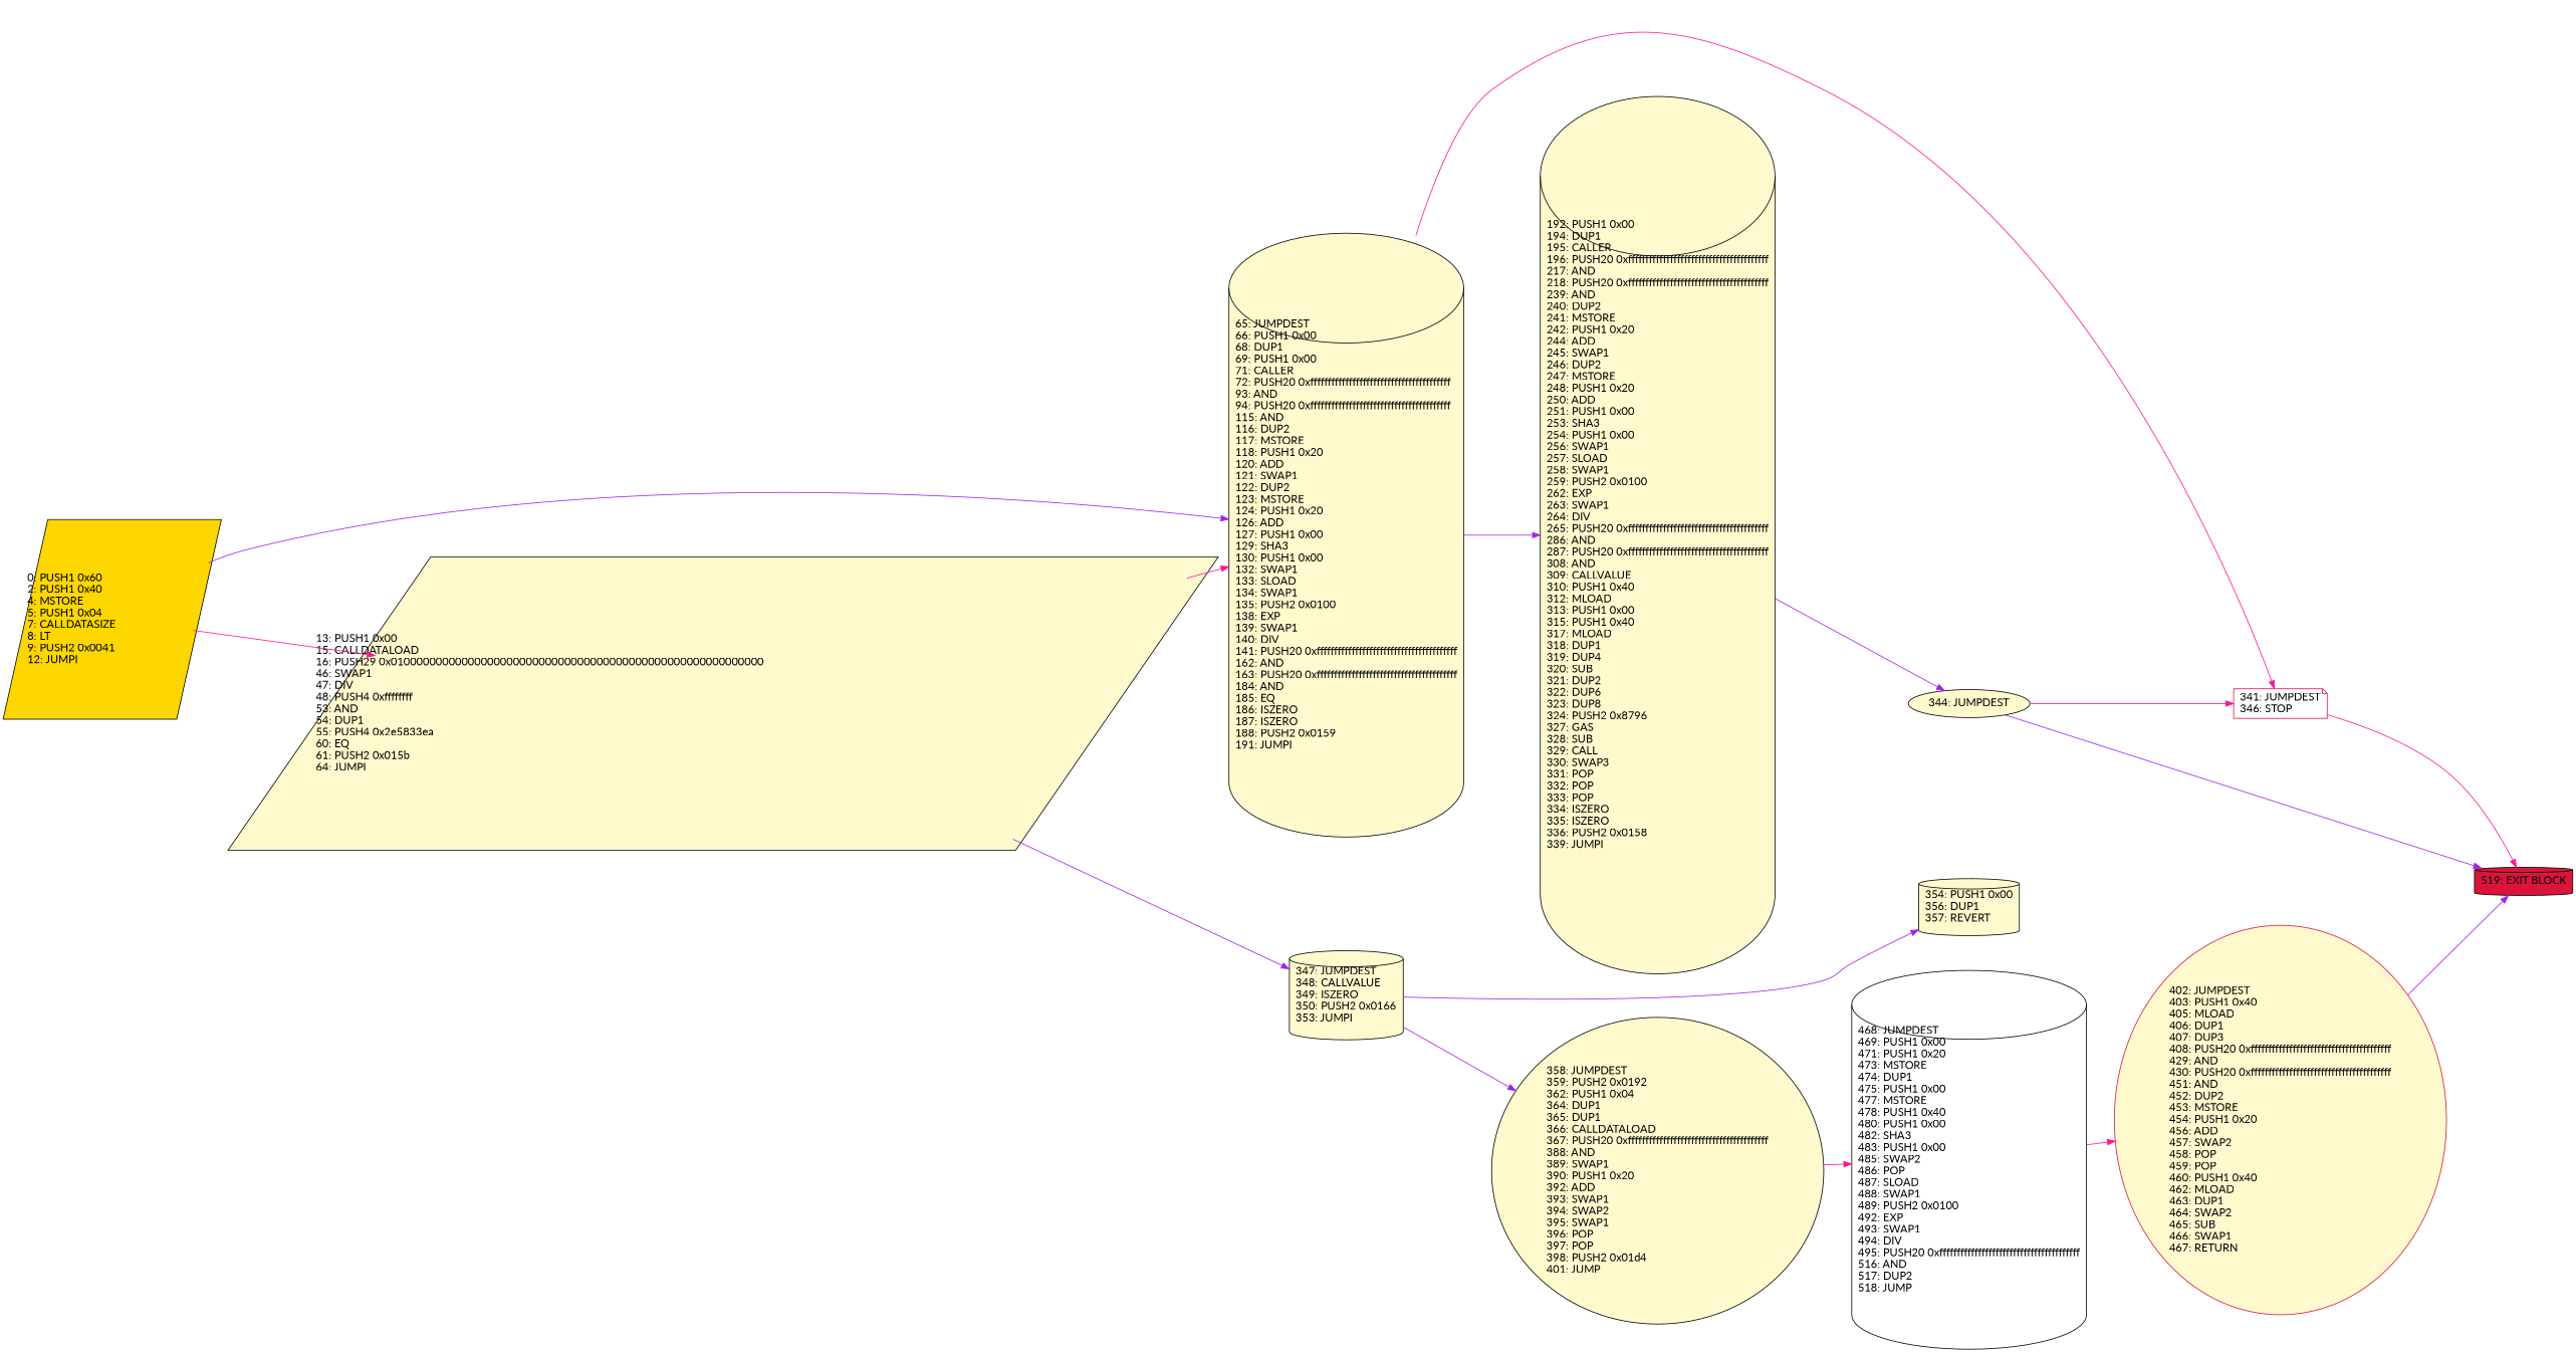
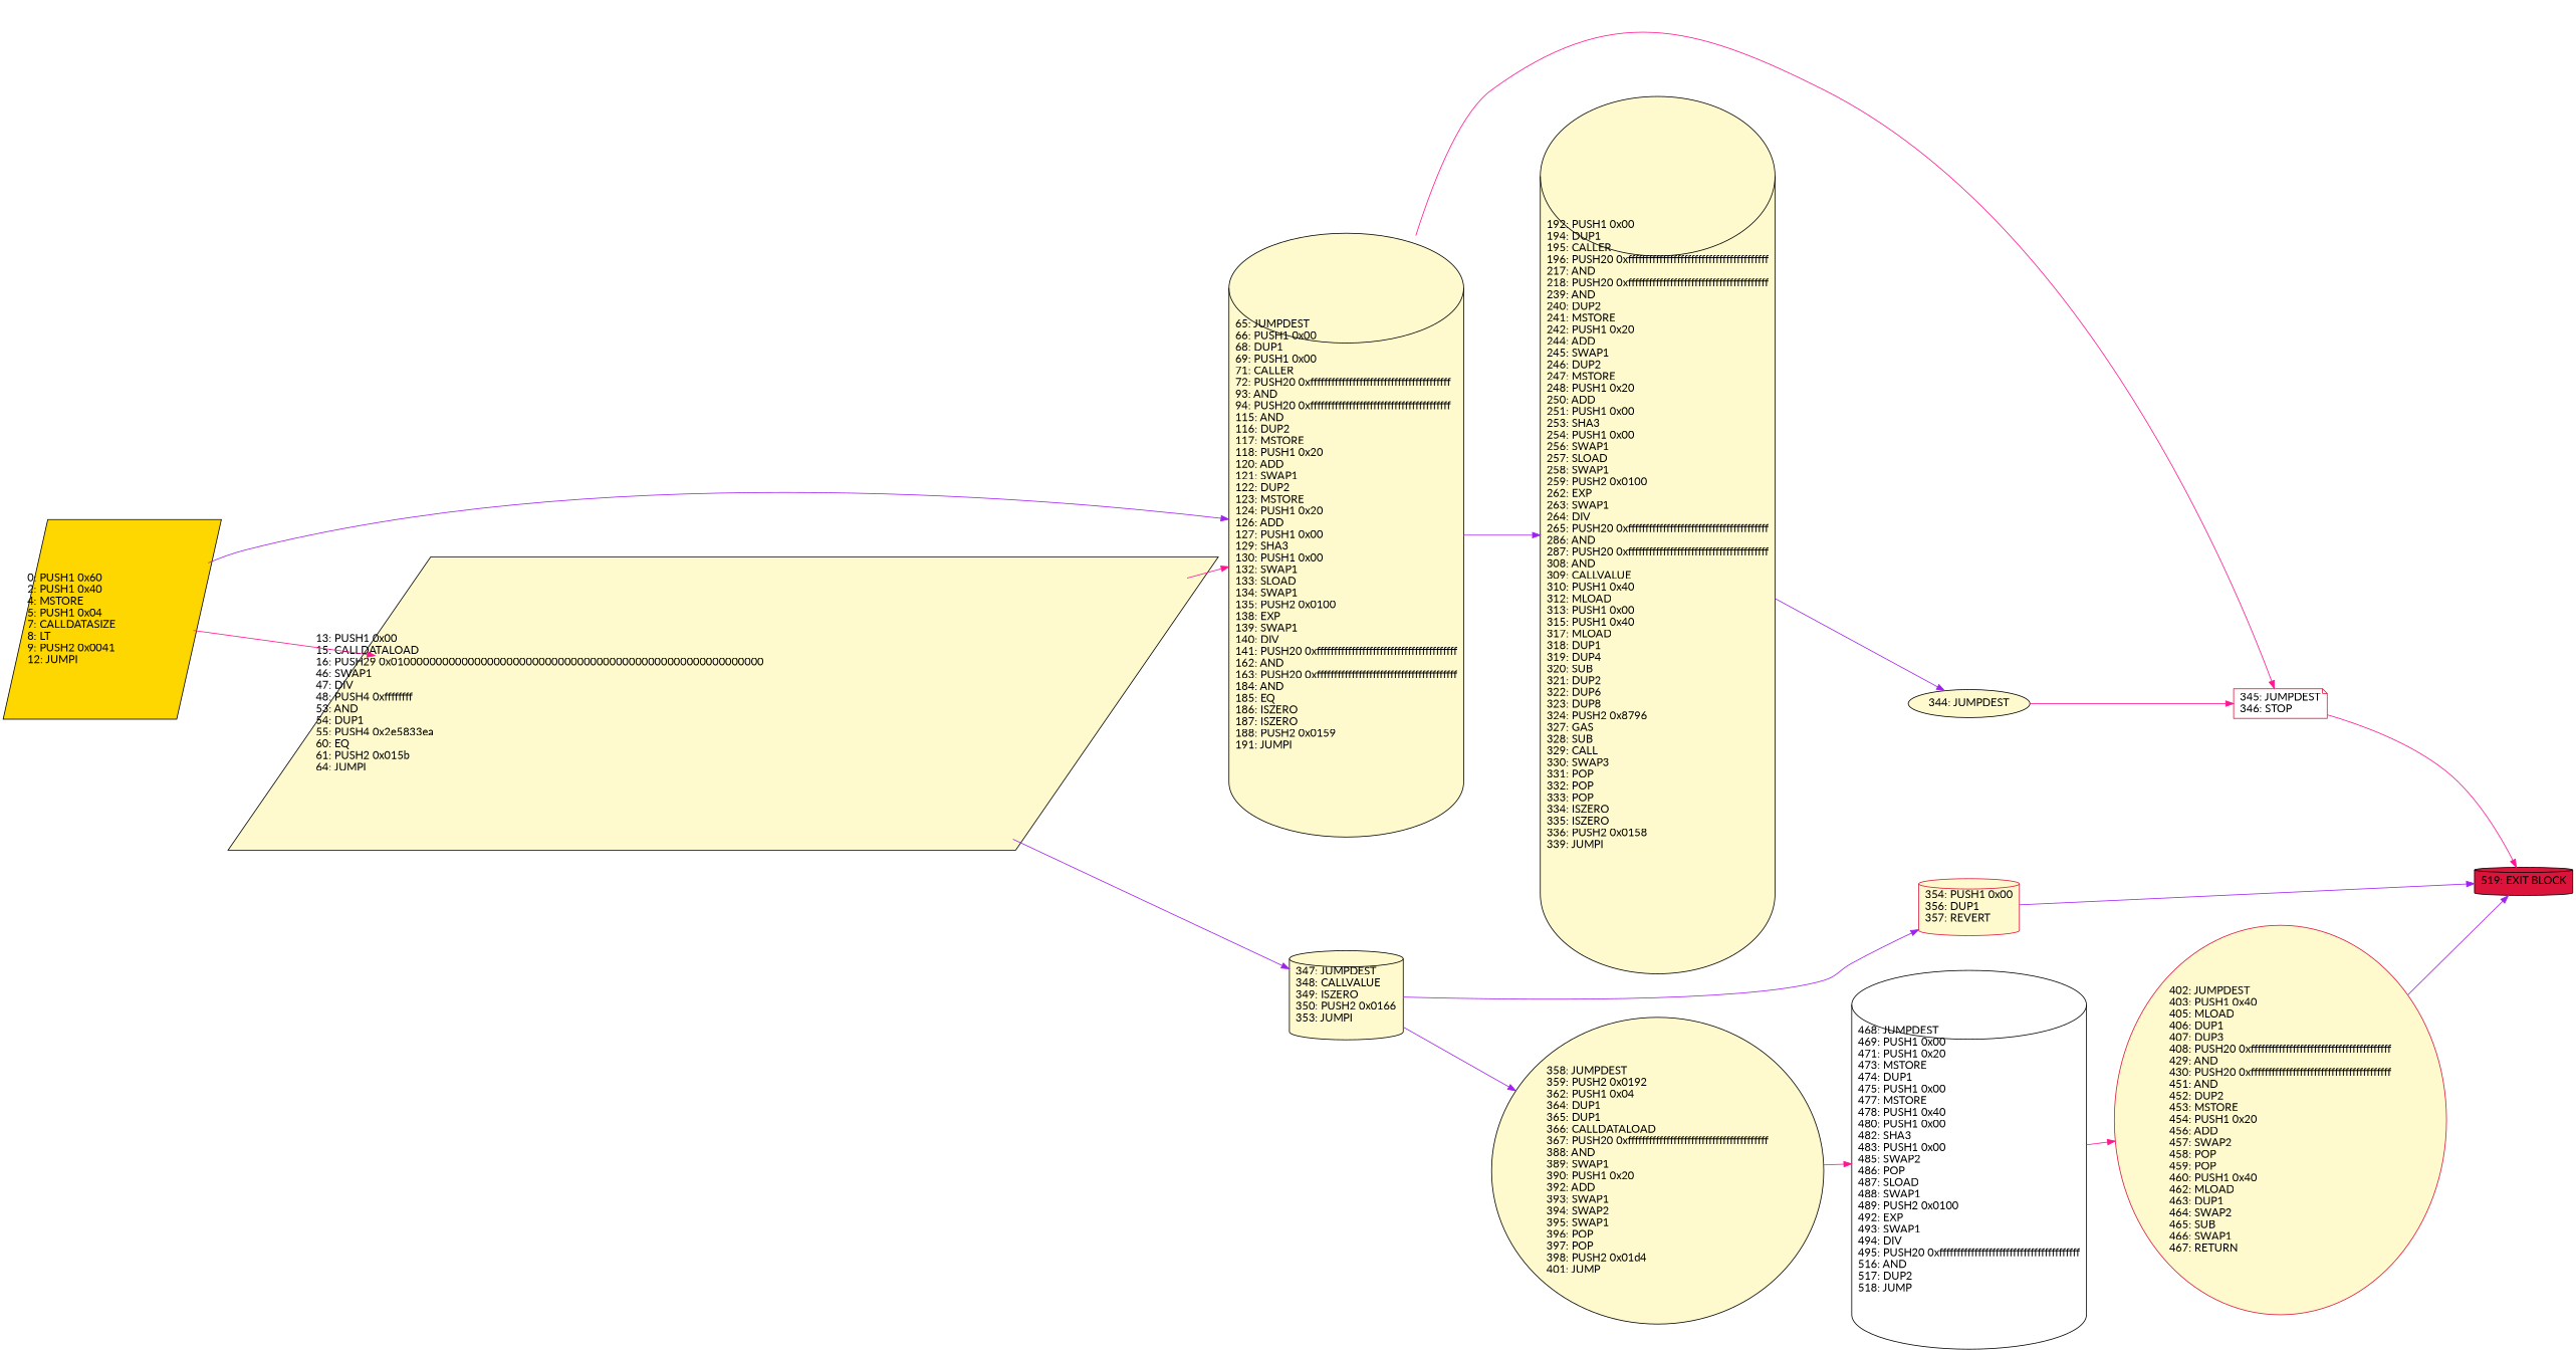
  digraph {
    fontname=Lato
    rankdir=LR
    node [color=black fillcolor=lemonchiffon fontcolor=black fontname=Lato shape=cylinder style=filled]
    edge [color=purple fontname=Lato]
    n1 [label="65: JUMPDEST\l66: PUSH1 0x00\l68: DUP1\l69: PUSH1 0x00\l71: CALLER\l72: PUSH20 0xffffffffffffffffffffffffffffffffffffffff\l93: AND\l94: PUSH20 0xffffffffffffffffffffffffffffffffffffffff\l115: AND\l116: DUP2\l117: MSTORE\l118: PUSH1 0x20\l120: ADD\l121: SWAP1\l122: DUP2\l123: MSTORE\l124: PUSH1 0x20\l126: ADD\l127: PUSH1 0x00\l129: SHA3\l130: PUSH1 0x00\l132: SWAP1\l133: SLOAD\l134: SWAP1\l135: PUSH2 0x0100\l138: EXP\l139: SWAP1\l140: DIV\l141: PUSH20 0xffffffffffffffffffffffffffffffffffffffff\l162: AND\l163: PUSH20 0xffffffffffffffffffffffffffffffffffffffff\l184: AND\l185: EQ\l186: ISZERO\l187: ISZERO\l188: PUSH2 0x0159\l191: JUMPI\l"]
-   n2 [color=crimson fillcolor=white label="341: JUMPDEST\l346: STOP\l" shape=note]
+   n2 [color=crimson fillcolor=white label="345: JUMPDEST\l346: STOP\l" shape=note]
    n3 [label="192: PUSH1 0x00\l194: DUP1\l195: CALLER\l196: PUSH20 0xffffffffffffffffffffffffffffffffffffffff\l217: AND\l218: PUSH20 0xffffffffffffffffffffffffffffffffffffffff\l239: AND\l240: DUP2\l241: MSTORE\l242: PUSH1 0x20\l244: ADD\l245: SWAP1\l246: DUP2\l247: MSTORE\l248: PUSH1 0x20\l250: ADD\l251: PUSH1 0x00\l253: SHA3\l254: PUSH1 0x00\l256: SWAP1\l257: SLOAD\l258: SWAP1\l259: PUSH2 0x0100\l262: EXP\l263: SWAP1\l264: DIV\l265: PUSH20 0xffffffffffffffffffffffffffffffffffffffff\l286: AND\l287: PUSH20 0xffffffffffffffffffffffffffffffffffffffff\l308: AND\l309: CALLVALUE\l310: PUSH1 0x40\l312: MLOAD\l313: PUSH1 0x00\l315: PUSH1 0x40\l317: MLOAD\l318: DUP1\l319: DUP4\l320: SUB\l321: DUP2\l322: DUP6\l323: DUP8\l324: PUSH2 0x8796\l327: GAS\l328: SUB\l329: CALL\l330: SWAP3\l331: POP\l332: POP\l333: POP\l334: ISZERO\l335: ISZERO\l336: PUSH2 0x0158\l339: JUMPI\l"]
    n4 [fillcolor=crimson label="519: EXIT BLOCK\l"]
    n5 [label="344: JUMPDEST\l" shape=ellipse]
    n6 [label="347: JUMPDEST\l348: CALLVALUE\l349: ISZERO\l350: PUSH2 0x0166\l353: JUMPI\l"]
-   n7 [label="354: PUSH1 0x00\l356: DUP1\l357: REVERT\l"]
+   n7 [color=crimson label="354: PUSH1 0x00\l356: DUP1\l357: REVERT\l"]
    n8 [label="358: JUMPDEST\l359: PUSH2 0x0192\l362: PUSH1 0x04\l364: DUP1\l365: DUP1\l366: CALLDATALOAD\l367: PUSH20 0xffffffffffffffffffffffffffffffffffffffff\l388: AND\l389: SWAP1\l390: PUSH1 0x20\l392: ADD\l393: SWAP1\l394: SWAP2\l395: SWAP1\l396: POP\l397: POP\l398: PUSH2 0x01d4\l401: JUMP\l" shape=ellipse]
    n9 [fillcolor=white label="468: JUMPDEST\l469: PUSH1 0x00\l471: PUSH1 0x20\l473: MSTORE\l474: DUP1\l475: PUSH1 0x00\l477: MSTORE\l478: PUSH1 0x40\l480: PUSH1 0x00\l482: SHA3\l483: PUSH1 0x00\l485: SWAP2\l486: POP\l487: SLOAD\l488: SWAP1\l489: PUSH2 0x0100\l492: EXP\l493: SWAP1\l494: DIV\l495: PUSH20 0xffffffffffffffffffffffffffffffffffffffff\l516: AND\l517: DUP2\l518: JUMP\l"]
    n10 [color=crimson label="402: JUMPDEST\l403: PUSH1 0x40\l405: MLOAD\l406: DUP1\l407: DUP3\l408: PUSH20 0xffffffffffffffffffffffffffffffffffffffff\l429: AND\l430: PUSH20 0xffffffffffffffffffffffffffffffffffffffff\l451: AND\l452: DUP2\l453: MSTORE\l454: PUSH1 0x20\l456: ADD\l457: SWAP2\l458: POP\l459: POP\l460: PUSH1 0x40\l462: MLOAD\l463: DUP1\l464: SWAP2\l465: SUB\l466: SWAP1\l467: RETURN\l" shape=ellipse]
    n11 [label="13: PUSH1 0x00\l15: CALLDATALOAD\l16: PUSH29 0x0100000000000000000000000000000000000000000000000000000000\l46: SWAP1\l47: DIV\l48: PUSH4 0xffffffff\l53: AND\l54: DUP1\l55: PUSH4 0x2e5833ea\l60: EQ\l61: PUSH2 0x015b\l64: JUMPI\l" shape=parallelogram]
    n12 [fillcolor=gold label="0: PUSH1 0x60\l2: PUSH1 0x40\l4: MSTORE\l5: PUSH1 0x04\l7: CALLDATASIZE\l8: LT\l9: PUSH2 0x0041\l12: JUMPI\l" shape=parallelogram]
    n1 -> n2 [color=deeppink]
    n1 -> n3
    n2 -> n4 [color=deeppink]
    n3 -> n5
    n5 -> n2 [color=deeppink]
    n6 -> n7
    n6 -> n8
-   n5 -> n4
+   n7 -> n4
    n8 -> n9 [color=deeppink]
    n9 -> n10 [color=deeppink]
    n10 -> n4
    n11 -> n1 [color=deeppink]
    n11 -> n6
    n12 -> n1
    n12 -> n11 [color=deeppink]
  }
